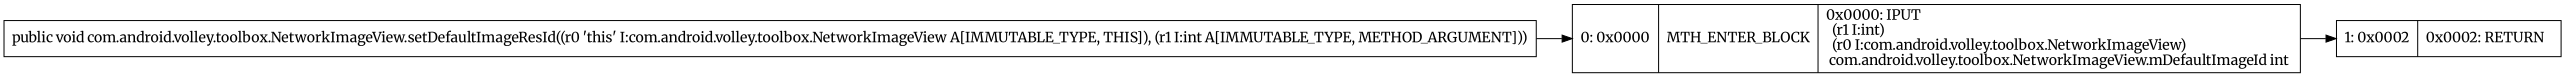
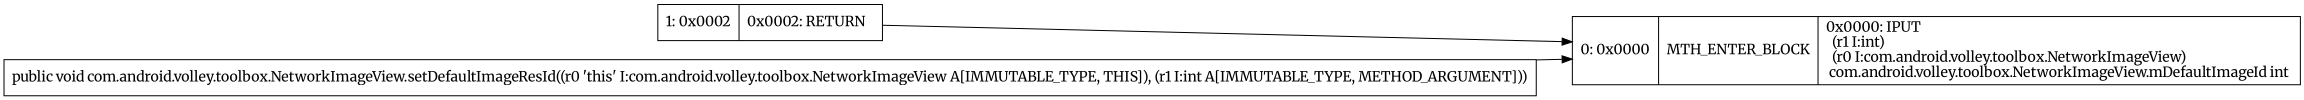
  digraph {
    rankdir=LR
    fontname=Merriweather
    node [shape=record fontname=Merriweather]
    edge [fontname=Merriweather]
    n1 [label="{0\:\ 0x0000|MTH_ENTER_BLOCK\l|0x0000: IPUT  \l  (r1 I:int)\l  (r0 I:com.android.volley.toolbox.NetworkImageView)\l com.android.volley.toolbox.NetworkImageView.mDefaultImageId int \l}"]
    n2 [label="{1\:\ 0x0002|0x0002: RETURN   \l}"]
    n3 [label="{public void com.android.volley.toolbox.NetworkImageView.setDefaultImageResId((r0 'this' I:com.android.volley.toolbox.NetworkImageView A[IMMUTABLE_TYPE, THIS]), (r1 I:int A[IMMUTABLE_TYPE, METHOD_ARGUMENT])) }"]
-   n1 -> n2
+   n2 -> n1
    n3 -> n1
  }
